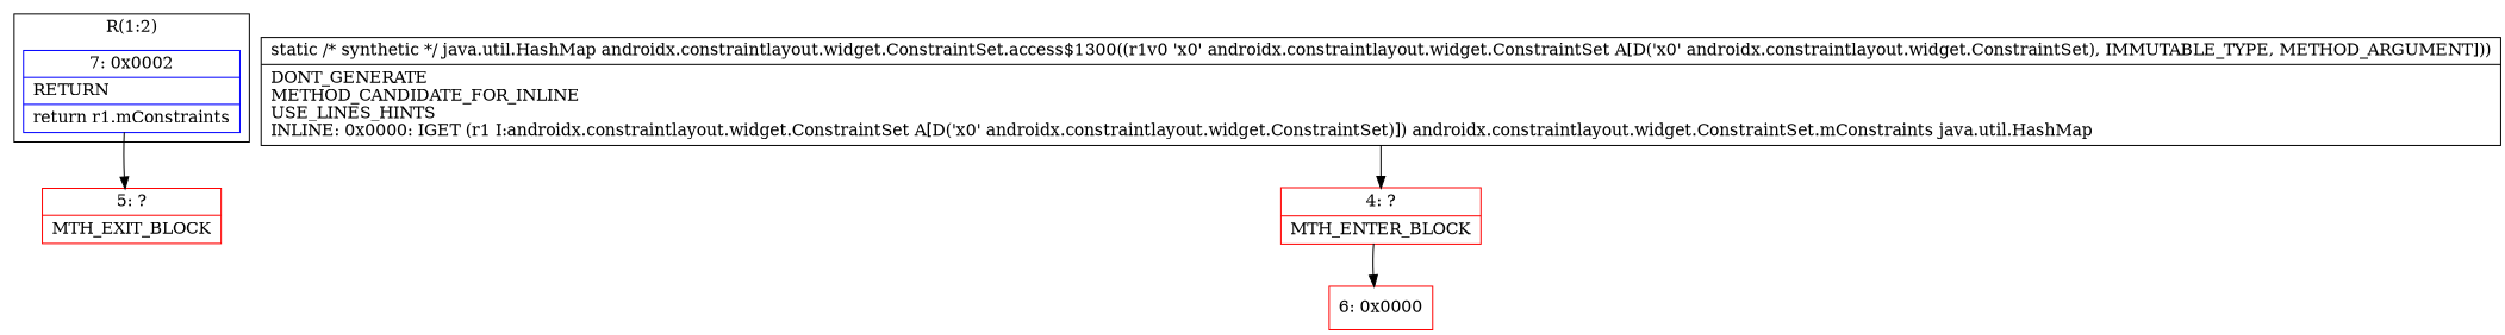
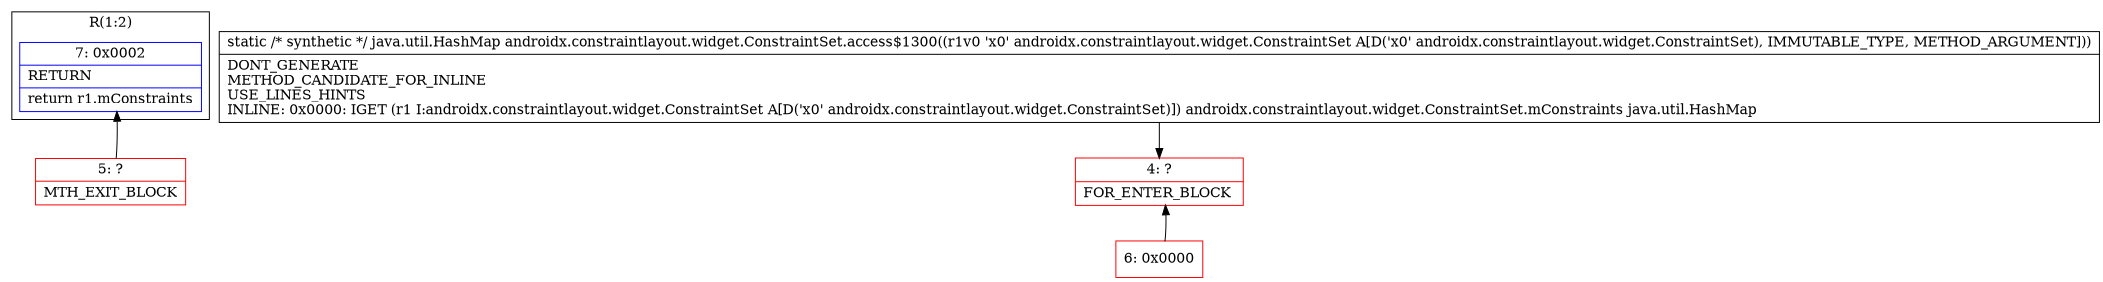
  digraph {
    node [color=red shape=record]
    n1 [color=blue label="{7\:\ 0x0002|RETURN\l|return r1.mConstraints\l}"]
    n2 [label="{5\:\ ?|MTH_EXIT_BLOCK\l}"]
-   n3 [label="{4\:\ ?|MTH_ENTER_BLOCK\l}"]
+   n3 [label="{4\:\ ?|FOR_ENTER_BLOCK\l}"]
    n4 [label="{6\:\ 0x0000}"]
    n5 [label="{static \/* synthetic *\/ java.util.HashMap androidx.constraintlayout.widget.ConstraintSet.access$1300((r1v0 'x0' androidx.constraintlayout.widget.ConstraintSet A[D('x0' androidx.constraintlayout.widget.ConstraintSet), IMMUTABLE_TYPE, METHOD_ARGUMENT]))  | DONT_GENERATE\lMETHOD_CANDIDATE_FOR_INLINE\lUSE_LINES_HINTS\lINLINE: 0x0000: IGET  (r1 I:androidx.constraintlayout.widget.ConstraintSet A[D('x0' androidx.constraintlayout.widget.ConstraintSet)]) androidx.constraintlayout.widget.ConstraintSet.mConstraints java.util.HashMap\l}" color=""]
    subgraph cluster_1 {
      label="R(1:2)"
      n1
    }
-   n1 -> n2
-   n3 -> n4
+   n2 -> n1
+   n4 -> n3
    n5 -> n3
  }
